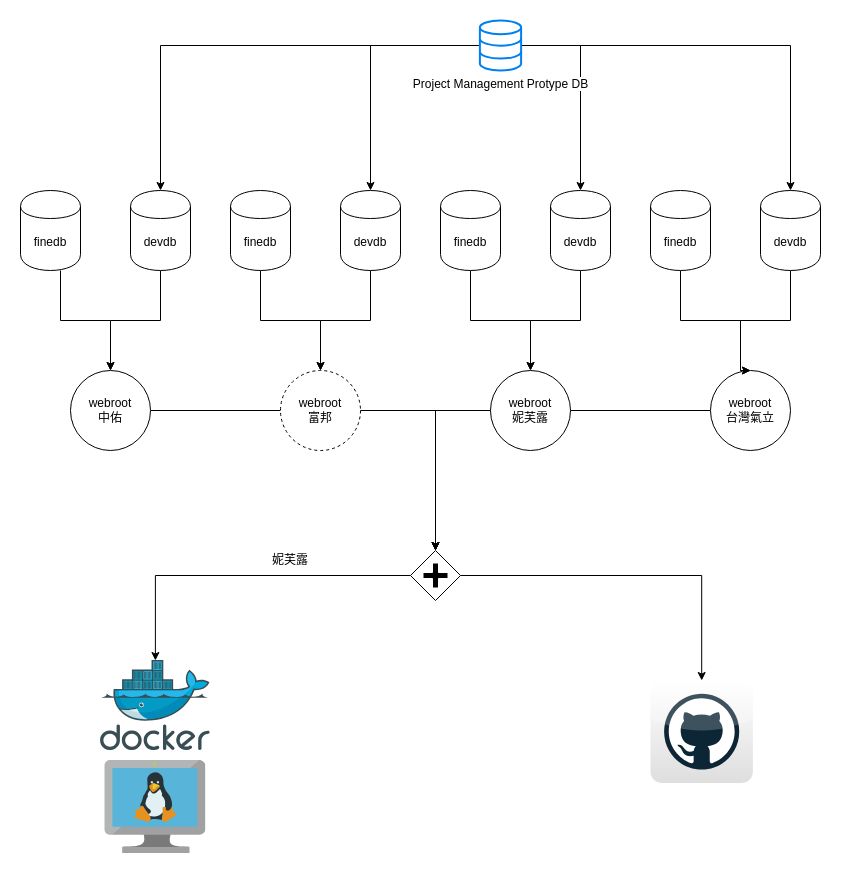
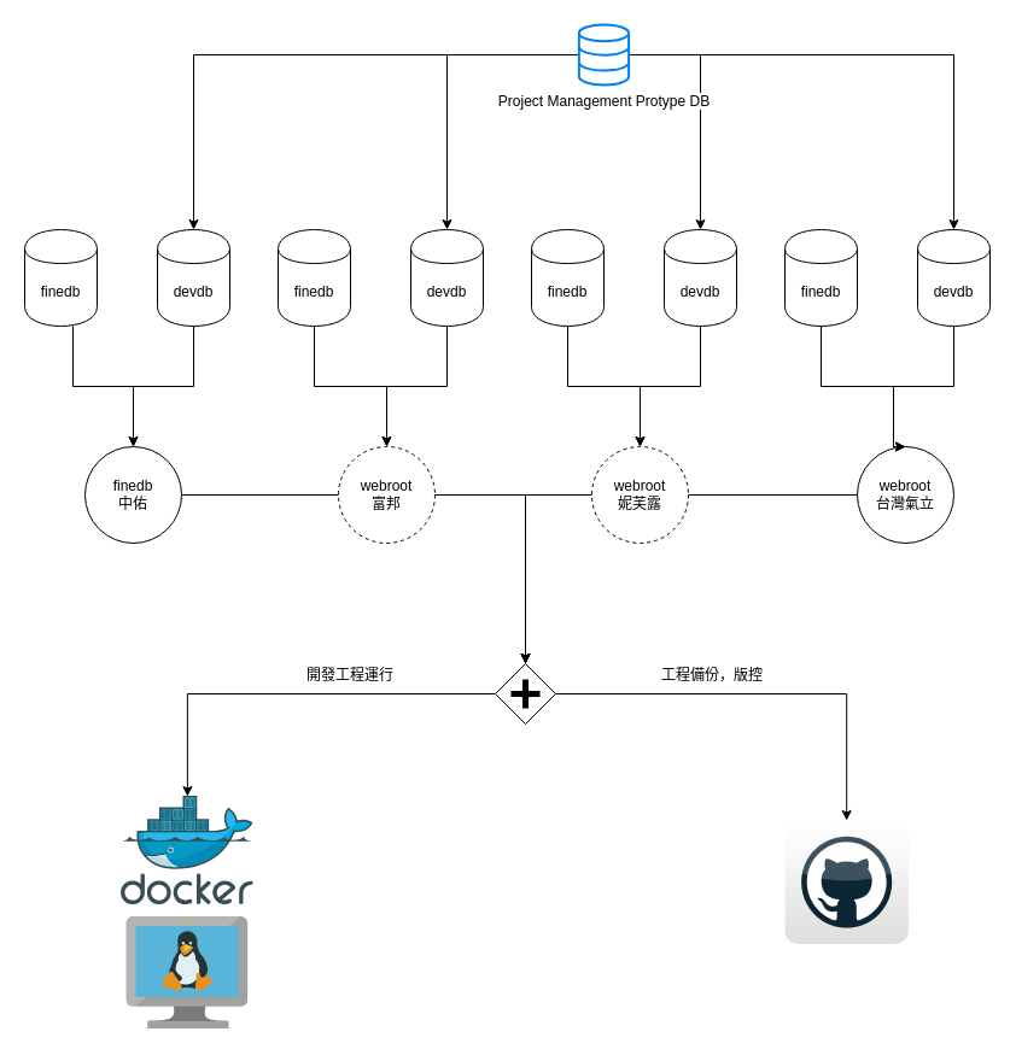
  <mxCell id="0" />
  <mxCell id="1" parent="0" />
  <mxCell id="2" style="edgeStyle=orthogonalEdgeStyle;rounded=0;orthogonalLoop=1;jettySize=auto;html=1;entryX=0.5;entryY=0;entryDx=0;entryDy=0;" edge="1" parent="1" source="21" target="36"><mxGeometry relative="1" as="geometry" /></mxCell>
  <mxCell id="3" style="edgeStyle=orthogonalEdgeStyle;rounded=0;orthogonalLoop=1;jettySize=auto;html=1;" edge="1" parent="1" source="4" target="36"><mxGeometry relative="1" as="geometry" /></mxCell>
- <mxCell id="4" value="webroot&lt;br&gt;中佑" style="ellipse;whiteSpace=wrap;html=1;aspect=fixed;" parent="1" vertex="1"><mxGeometry x="70" y="370" width="80" height="80" as="geometry" /></mxCell>
+ <mxCell id="4" value="finedb&lt;br&gt;中佑" style="ellipse;whiteSpace=wrap;html=1;aspect=fixed;" parent="1" vertex="1"><mxGeometry x="70" y="370" width="80" height="80" as="geometry" /></mxCell>
  <mxCell id="5" style="edgeStyle=orthogonalEdgeStyle;rounded=0;orthogonalLoop=1;jettySize=auto;html=1;entryX=0.5;entryY=0;entryDx=0;entryDy=0;" edge="1" parent="1" source="6" target="36"><mxGeometry relative="1" as="geometry" /></mxCell>
  <mxCell id="6" value="webroot&lt;br&gt;富邦" style="ellipse;whiteSpace=wrap;html=1;aspect=fixed;dashed=1;" parent="1" vertex="1"><mxGeometry x="280" y="370" width="80" height="80" as="geometry" /></mxCell>
  <mxCell id="7" style="edgeStyle=orthogonalEdgeStyle;rounded=0;orthogonalLoop=1;jettySize=auto;html=1;" parent="1" source="8" edge="1"><mxGeometry relative="1" as="geometry"><mxPoint x="110" y="370" as="targetPoint" /><Array as="points"><mxPoint x="60" y="320" /><mxPoint x="110" y="320" /></Array></mxGeometry></mxCell>
  <mxCell id="8" value="finedb" style="shape=cylinder;whiteSpace=wrap;html=1;boundedLbl=1;backgroundOutline=1;" parent="1" vertex="1"><mxGeometry x="20" y="190" width="60" height="80" as="geometry" /></mxCell>
  <mxCell id="9" style="edgeStyle=orthogonalEdgeStyle;rounded=0;orthogonalLoop=1;jettySize=auto;html=1;entryX=0.5;entryY=0;entryDx=0;entryDy=0;" parent="1" source="10" target="6" edge="1"><mxGeometry relative="1" as="geometry"><Array as="points"><mxPoint x="260" y="320" /><mxPoint x="320" y="320" /></Array></mxGeometry></mxCell>
  <mxCell id="10" value="finedb" style="shape=cylinder;whiteSpace=wrap;html=1;boundedLbl=1;backgroundOutline=1;" parent="1" vertex="1"><mxGeometry x="230" y="190" width="60" height="80" as="geometry" /></mxCell>
  <mxCell id="11" style="edgeStyle=orthogonalEdgeStyle;rounded=0;orthogonalLoop=1;jettySize=auto;html=1;entryX=0.5;entryY=0;entryDx=0;entryDy=0;" parent="1" source="12" target="4" edge="1"><mxGeometry relative="1" as="geometry" /></mxCell>
  <mxCell id="12" value="devdb" style="shape=cylinder;whiteSpace=wrap;html=1;boundedLbl=1;backgroundOutline=1;" parent="1" vertex="1"><mxGeometry x="130" y="190" width="60" height="80" as="geometry" /></mxCell>
  <mxCell id="13" style="edgeStyle=orthogonalEdgeStyle;rounded=0;orthogonalLoop=1;jettySize=auto;html=1;entryX=0.5;entryY=0;entryDx=0;entryDy=0;" parent="1" source="14" target="6" edge="1"><mxGeometry relative="1" as="geometry"><Array as="points"><mxPoint x="370" y="320" /><mxPoint x="320" y="320" /></Array></mxGeometry></mxCell>
  <mxCell id="14" value="devdb" style="shape=cylinder;whiteSpace=wrap;html=1;boundedLbl=1;backgroundOutline=1;" parent="1" vertex="1"><mxGeometry x="340" y="190" width="60" height="80" as="geometry" /></mxCell>
  <mxCell id="15" style="edgeStyle=orthogonalEdgeStyle;rounded=0;orthogonalLoop=1;jettySize=auto;html=1;entryX=0.5;entryY=0;entryDx=0;entryDy=0;" edge="1" parent="1" source="16" target="36"><mxGeometry relative="1" as="geometry" /></mxCell>
- <mxCell id="16" value="webroot&lt;br&gt;妮芙露" style="ellipse;whiteSpace=wrap;html=1;aspect=fixed;" parent="1" vertex="1"><mxGeometry x="490" y="370" width="80" height="80" as="geometry" /></mxCell>
+ <mxCell id="16" value="webroot&lt;br&gt;妮芙露" style="ellipse;whiteSpace=wrap;html=1;aspect=fixed;dashed=1;" parent="1" vertex="1"><mxGeometry x="490" y="370" width="80" height="80" as="geometry" /></mxCell>
  <mxCell id="17" style="edgeStyle=orthogonalEdgeStyle;rounded=0;orthogonalLoop=1;jettySize=auto;html=1;entryX=0.5;entryY=0;entryDx=0;entryDy=0;" parent="1" source="18" target="16" edge="1"><mxGeometry relative="1" as="geometry"><Array as="points"><mxPoint x="470" y="320" /><mxPoint x="530" y="320" /></Array></mxGeometry></mxCell>
  <mxCell id="18" value="finedb" style="shape=cylinder;whiteSpace=wrap;html=1;boundedLbl=1;backgroundOutline=1;" parent="1" vertex="1"><mxGeometry x="440" y="190" width="60" height="80" as="geometry" /></mxCell>
  <mxCell id="19" style="edgeStyle=orthogonalEdgeStyle;rounded=0;orthogonalLoop=1;jettySize=auto;html=1;entryX=0.5;entryY=0;entryDx=0;entryDy=0;" parent="1" source="20" target="16" edge="1"><mxGeometry relative="1" as="geometry"><Array as="points"><mxPoint x="580" y="320" /><mxPoint x="530" y="320" /></Array></mxGeometry></mxCell>
  <mxCell id="20" value="devdb" style="shape=cylinder;whiteSpace=wrap;html=1;boundedLbl=1;backgroundOutline=1;" parent="1" vertex="1"><mxGeometry x="550" y="190" width="60" height="80" as="geometry" /></mxCell>
  <mxCell id="21" value="webroot&lt;br&gt;台灣氣立" style="ellipse;whiteSpace=wrap;html=1;aspect=fixed;" parent="1" vertex="1"><mxGeometry x="710" y="370" width="80" height="80" as="geometry" /></mxCell>
  <mxCell id="22" style="edgeStyle=orthogonalEdgeStyle;rounded=0;orthogonalLoop=1;jettySize=auto;html=1;entryX=0.5;entryY=0;entryDx=0;entryDy=0;" parent="1" source="23" target="21" edge="1"><mxGeometry relative="1" as="geometry"><Array as="points"><mxPoint x="680" y="320" /><mxPoint x="740" y="320" /></Array></mxGeometry></mxCell>
  <mxCell id="23" value="finedb" style="shape=cylinder;whiteSpace=wrap;html=1;boundedLbl=1;backgroundOutline=1;" parent="1" vertex="1"><mxGeometry x="650" y="190" width="60" height="80" as="geometry" /></mxCell>
  <mxCell id="24" style="edgeStyle=orthogonalEdgeStyle;rounded=0;orthogonalLoop=1;jettySize=auto;html=1;entryX=0.5;entryY=0;entryDx=0;entryDy=0;" parent="1" source="25" target="21" edge="1"><mxGeometry relative="1" as="geometry"><Array as="points"><mxPoint x="790" y="320" /><mxPoint x="740" y="320" /></Array></mxGeometry></mxCell>
  <mxCell id="25" value="devdb" style="shape=cylinder;whiteSpace=wrap;html=1;boundedLbl=1;backgroundOutline=1;" parent="1" vertex="1"><mxGeometry x="760" y="190" width="60" height="80" as="geometry" /></mxCell>
  <mxCell id="26" style="edgeStyle=orthogonalEdgeStyle;rounded=0;orthogonalLoop=1;jettySize=auto;html=1;" edge="1" parent="1" source="30" target="12"><mxGeometry relative="1" as="geometry" /></mxCell>
  <mxCell id="27" style="edgeStyle=orthogonalEdgeStyle;rounded=0;orthogonalLoop=1;jettySize=auto;html=1;entryX=0.5;entryY=0;entryDx=0;entryDy=0;" edge="1" parent="1" source="30" target="14"><mxGeometry relative="1" as="geometry" /></mxCell>
  <mxCell id="28" style="edgeStyle=orthogonalEdgeStyle;rounded=0;orthogonalLoop=1;jettySize=auto;html=1;" edge="1" parent="1" source="30" target="20"><mxGeometry relative="1" as="geometry" /></mxCell>
  <mxCell id="29" style="edgeStyle=orthogonalEdgeStyle;rounded=0;orthogonalLoop=1;jettySize=auto;html=1;" edge="1" parent="1" source="30" target="25"><mxGeometry relative="1" as="geometry" /></mxCell>
  <mxCell id="30" value="Project Management Protype DB" style="html=1;verticalLabelPosition=bottom;align=center;labelBackgroundColor=#ffffff;verticalAlign=top;strokeWidth=2;strokeColor=#0080F0;shadow=0;dashed=0;shape=mxgraph.ios7.icons.data;" vertex="1" parent="1"><mxGeometry x="479.38" y="20" width="41.24" height="50" as="geometry" /></mxCell>
  <mxCell id="31" value="" style="group" vertex="1" connectable="0" parent="1"><mxGeometry x="100" y="660" width="109.76" height="193" as="geometry" /></mxCell>
  <mxCell id="32" value="" style="aspect=fixed;html=1;points=[];align=center;image;fontSize=12;image=img/lib/mscae/Docker.svg;" vertex="1" parent="31"><mxGeometry width="109.76" height="90" as="geometry" /></mxCell>
  <mxCell id="33" value="" style="aspect=fixed;html=1;points=[];align=center;image;fontSize=12;image=img/lib/mscae/VM_Linux.svg;" vertex="1" parent="31"><mxGeometry x="4.34" y="100" width="101.09" height="93" as="geometry" /></mxCell>
  <mxCell id="34" style="edgeStyle=orthogonalEdgeStyle;rounded=0;orthogonalLoop=1;jettySize=auto;html=1;" edge="1" parent="1" source="36" target="32"><mxGeometry relative="1" as="geometry" /></mxCell>
  <mxCell id="35" style="edgeStyle=orthogonalEdgeStyle;rounded=0;orthogonalLoop=1;jettySize=auto;html=1;" edge="1" parent="1" source="36" target="38"><mxGeometry relative="1" as="geometry" /></mxCell>
  <mxCell id="36" value="" style="shape=mxgraph.bpmn.shape;html=1;verticalLabelPosition=bottom;labelBackgroundColor=#ffffff;verticalAlign=top;align=center;perimeter=rhombusPerimeter;background=gateway;outlineConnect=0;outline=none;symbol=parallelGw;" vertex="1" parent="1"><mxGeometry x="410" y="550" width="50" height="50" as="geometry" /></mxCell>
- <mxCell id="37" value="妮芙露" style="text;html=1;strokeColor=none;fillColor=none;align=center;verticalAlign=middle;whiteSpace=wrap;rounded=0;" vertex="1" parent="1"><mxGeometry x="250" y="550" width="80" height="20" as="geometry" /></mxCell>
+ <mxCell id="37" value="開發工程運行" style="text;html=1;strokeColor=none;fillColor=none;align=center;verticalAlign=middle;whiteSpace=wrap;rounded=0;" vertex="1" parent="1"><mxGeometry x="250" y="550" width="80" height="20" as="geometry" /></mxCell>
  <mxCell id="38" value="" style="dashed=0;outlineConnect=0;html=1;align=center;labelPosition=center;verticalLabelPosition=bottom;verticalAlign=top;shape=mxgraph.webicons.github;gradientColor=#DFDEDE" vertex="1" parent="1"><mxGeometry x="650" y="680" width="102.4" height="102.4" as="geometry" /></mxCell>
+ <mxCell id="39" value="工程備份，版控" style="text;html=1;strokeColor=none;fillColor=none;align=center;verticalAlign=middle;whiteSpace=wrap;rounded=0;" vertex="1" parent="1"><mxGeometry x="540" y="550" width="100" height="20" as="geometry" /></mxCell>
